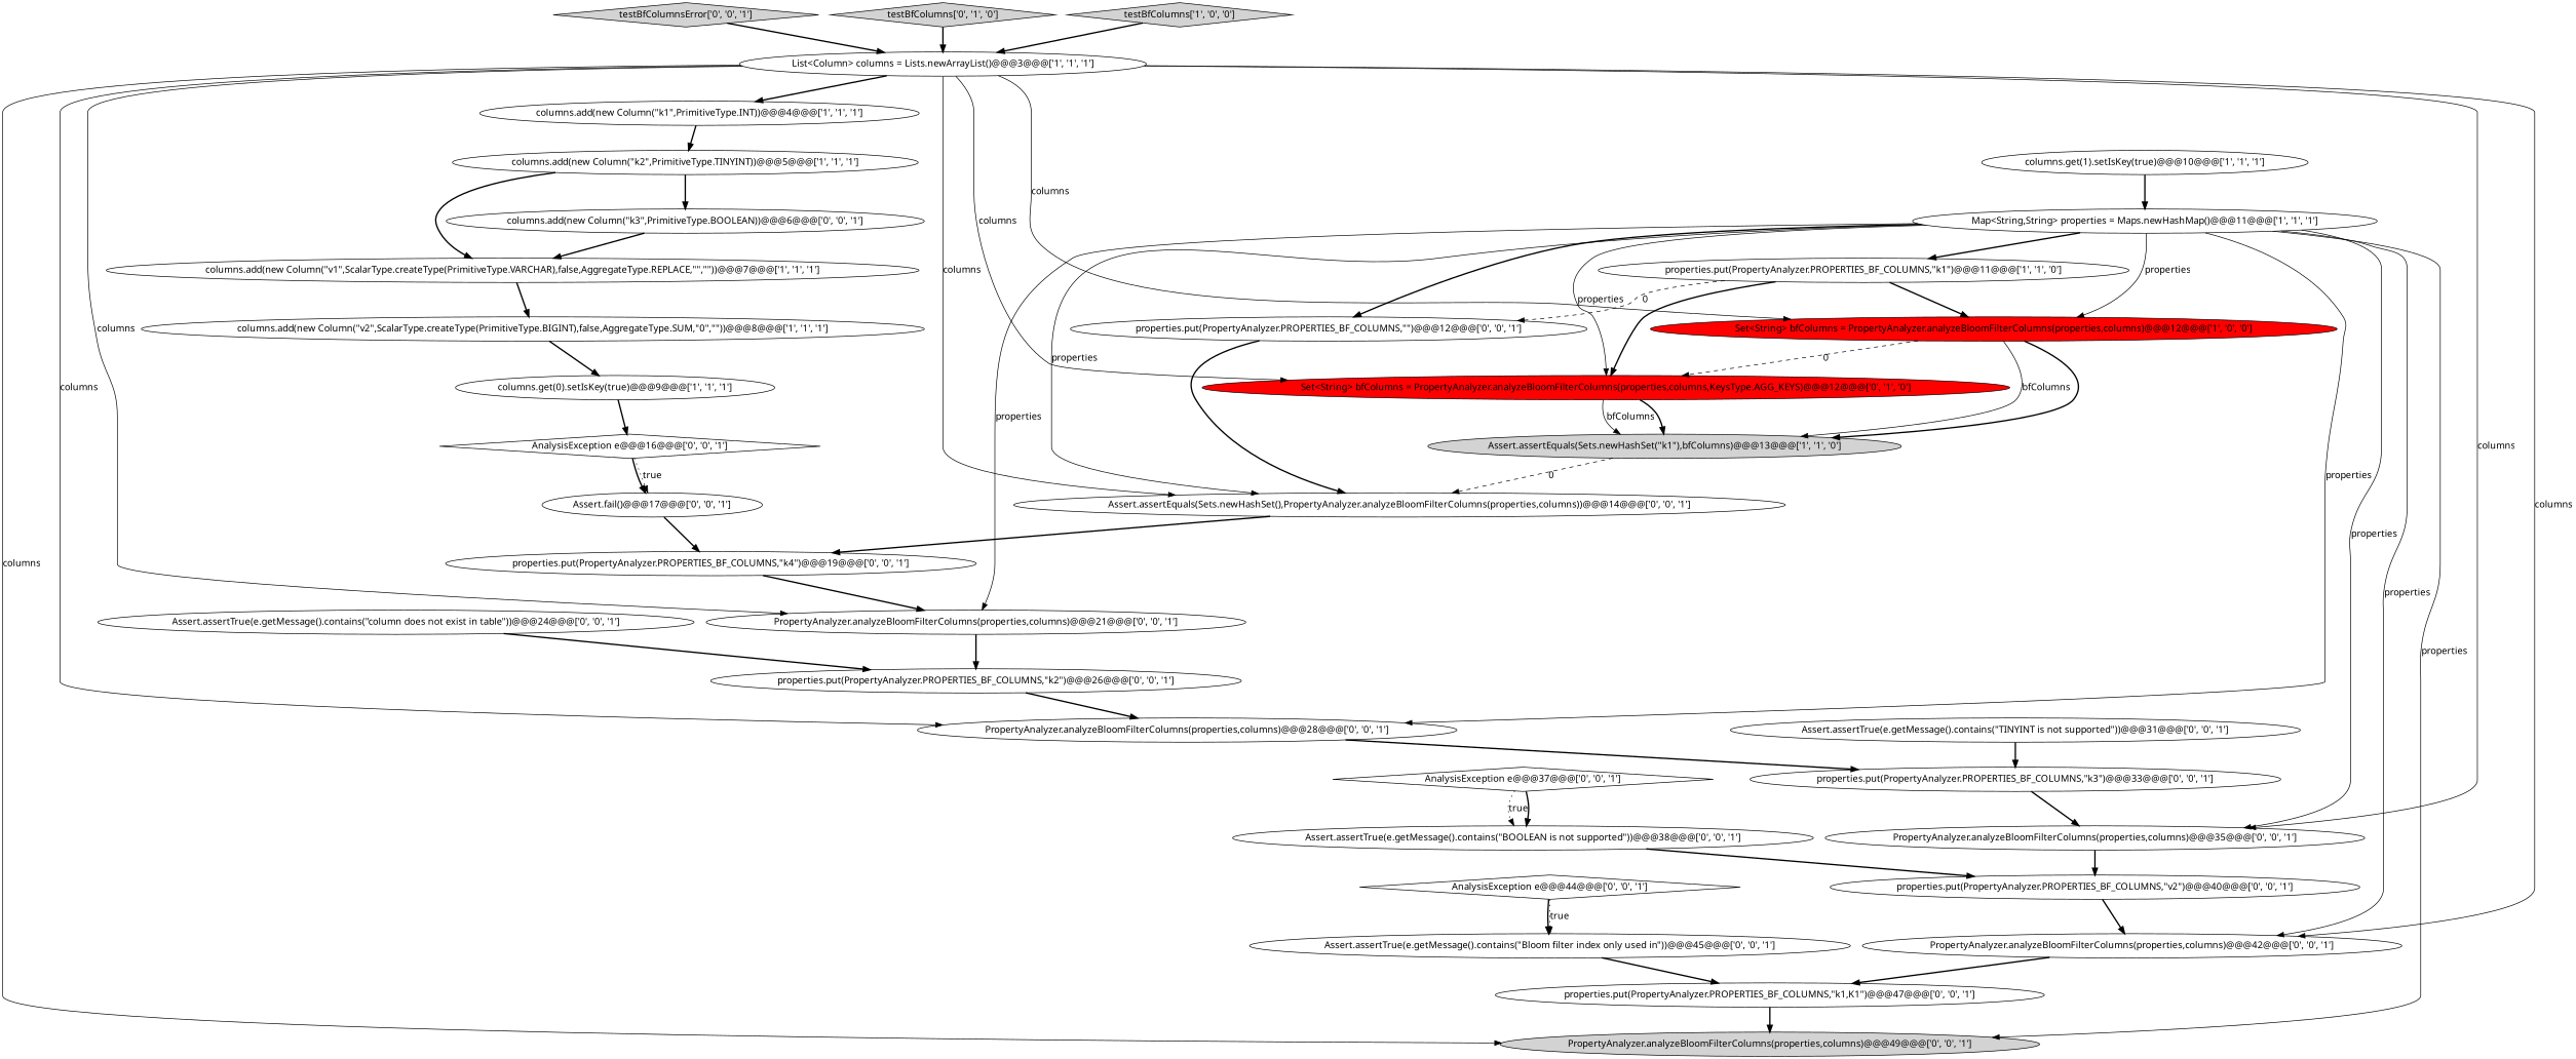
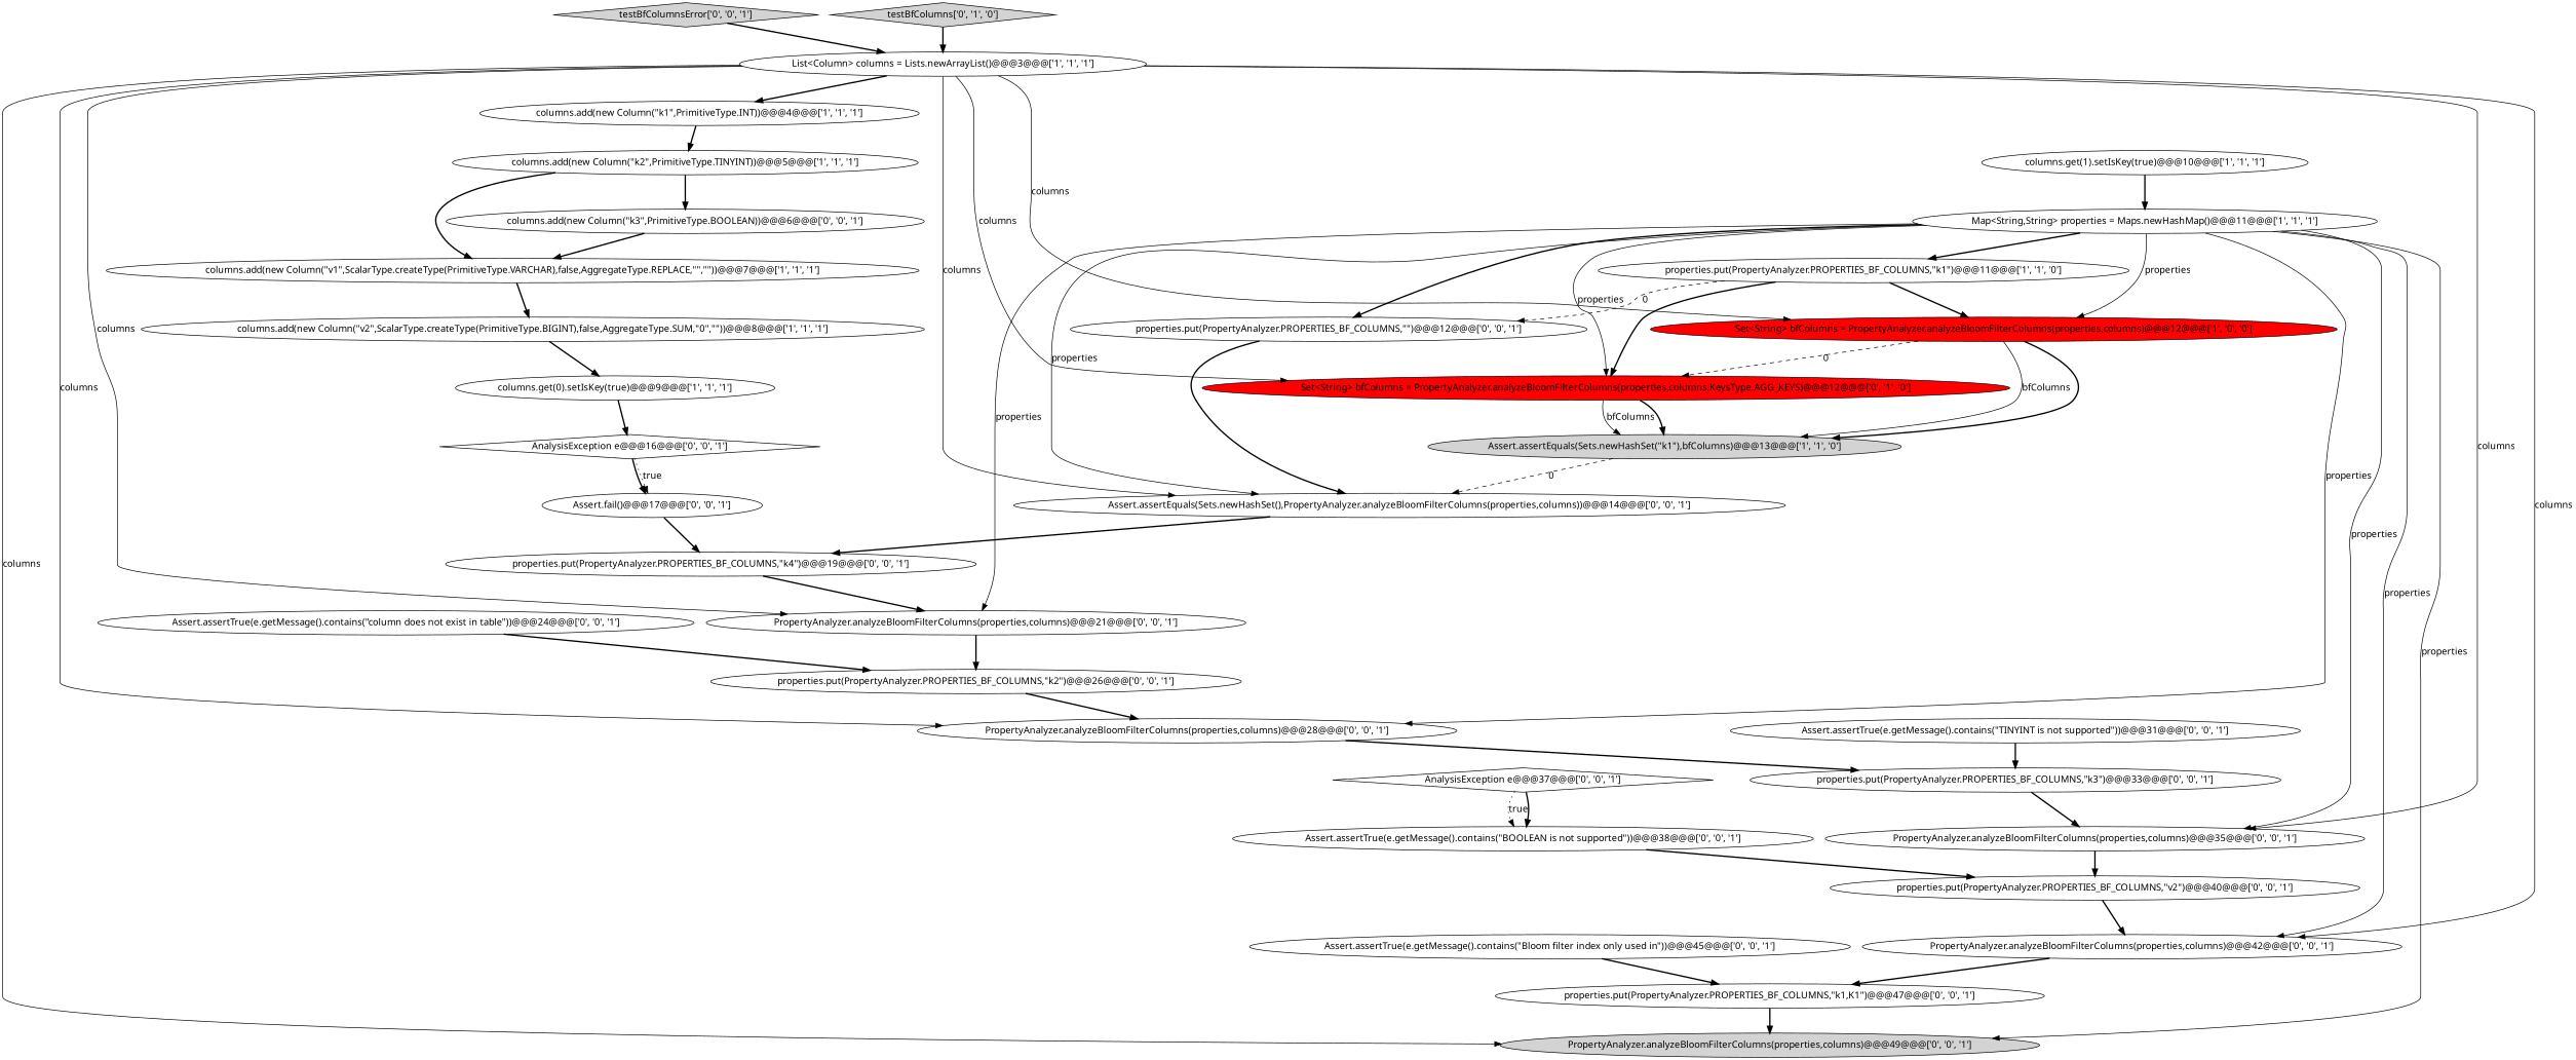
  digraph {
    fontname="Noto Sans"
    node [fillcolor=white fontname="Noto Sans" shape=ellipse style=filled]
    edge [fontname="Noto Sans" style=bold]
    n1 [fillcolor=lightgray label="PropertyAnalyzer.analyzeBloomFilterColumns(properties,columns)@@@49@@@['0', '0', '1']"]
    n2 [label="Assert.assertTrue(e.getMessage().contains(\"TINYINT is not supported\"))@@@31@@@['0', '0', '1']"]
    n3 [label="properties.put(PropertyAnalyzer.PROPERTIES_BF_COLUMNS,\"k3\")@@@33@@@['0', '0', '1']"]
    n4 [label="AnalysisException e@@@16@@@['0', '0', '1']" shape=diamond]
    n5 [label="Assert.fail()@@@17@@@['0', '0', '1']"]
    n6 [label="properties.put(PropertyAnalyzer.PROPERTIES_BF_COLUMNS,\"k4\")@@@19@@@['0', '0', '1']"]
    n7 [label="Map<String,String> properties = Maps.newHashMap()@@@11@@@['1', '1', '1']"]
    n8 [label="PropertyAnalyzer.analyzeBloomFilterColumns(properties,columns)@@@28@@@['0', '0', '1']"]
    n9 [fillcolor=red label="Set<String> bfColumns = PropertyAnalyzer.analyzeBloomFilterColumns(properties,columns)@@@12@@@['1', '0', '0']"]
    n10 [fillcolor=red label="Set<String> bfColumns = PropertyAnalyzer.analyzeBloomFilterColumns(properties,columns,KeysType.AGG_KEYS)@@@12@@@['0', '1', '0']"]
    n11 [label="PropertyAnalyzer.analyzeBloomFilterColumns(properties,columns)@@@42@@@['0', '0', '1']"]
    n12 [label="properties.put(PropertyAnalyzer.PROPERTIES_BF_COLUMNS,\"k1\")@@@11@@@['1', '1', '0']"]
    n13 [label="PropertyAnalyzer.analyzeBloomFilterColumns(properties,columns)@@@35@@@['0', '0', '1']"]
    n14 [label="PropertyAnalyzer.analyzeBloomFilterColumns(properties,columns)@@@21@@@['0', '0', '1']"]
    n15 [label="properties.put(PropertyAnalyzer.PROPERTIES_BF_COLUMNS,\"\")@@@12@@@['0', '0', '1']"]
    n16 [label="Assert.assertEquals(Sets.newHashSet(),PropertyAnalyzer.analyzeBloomFilterColumns(properties,columns))@@@14@@@['0', '0', '1']"]
    n17 [fillcolor=lightgray label="Assert.assertEquals(Sets.newHashSet(\"k1\"),bfColumns)@@@13@@@['1', '1', '0']"]
    n18 [label="properties.put(PropertyAnalyzer.PROPERTIES_BF_COLUMNS,\"k1,K1\")@@@47@@@['0', '0', '1']"]
    n19 [label="properties.put(PropertyAnalyzer.PROPERTIES_BF_COLUMNS,\"v2\")@@@40@@@['0', '0', '1']"]
    n20 [label="properties.put(PropertyAnalyzer.PROPERTIES_BF_COLUMNS,\"k2\")@@@26@@@['0', '0', '1']"]
    n21 [label="AnalysisException e@@@37@@@['0', '0', '1']" shape=diamond]
    n22 [label="Assert.assertTrue(e.getMessage().contains(\"BOOLEAN is not supported\"))@@@38@@@['0', '0', '1']"]
-   n23 [label="AnalysisException e@@@44@@@['0', '0', '1']" shape=diamond]
    n24 [label="Assert.assertTrue(e.getMessage().contains(\"Bloom filter index only used in\"))@@@45@@@['0', '0', '1']"]
    n25 [label="columns.add(new Column(\"k1\",PrimitiveType.INT))@@@4@@@['1', '1', '1']"]
    n26 [label="columns.add(new Column(\"k2\",PrimitiveType.TINYINT))@@@5@@@['1', '1', '1']"]
    n27 [label="columns.add(new Column(\"k3\",PrimitiveType.BOOLEAN))@@@6@@@['0', '0', '1']"]
    n28 [label="columns.add(new Column(\"v1\",ScalarType.createType(PrimitiveType.VARCHAR),false,AggregateType.REPLACE,\"\",\"\"))@@@7@@@['1', '1', '1']"]
    n29 [fillcolor=lightgray label="testBfColumnsError['0', '0', '1']" shape=diamond]
    n30 [label="List<Column> columns = Lists.newArrayList()@@@3@@@['1', '1', '1']"]
    n31 [label="columns.add(new Column(\"v2\",ScalarType.createType(PrimitiveType.BIGINT),false,AggregateType.SUM,\"0\",\"\"))@@@8@@@['1', '1', '1']"]
    n32 [label="columns.get(0).setIsKey(true)@@@9@@@['1', '1', '1']"]
    n33 [label="columns.get(1).setIsKey(true)@@@10@@@['1', '1', '1']"]
    n34 [fillcolor=lightgray label="testBfColumns['0', '1', '0']" shape=diamond]
-   n35 [fillcolor=lightgray label="testBfColumns['1', '0', '0']" shape=diamond]
    n36 [label="Assert.assertTrue(e.getMessage().contains(\"column does not exist in table\"))@@@24@@@['0', '0', '1']"]
    n2 -> n3
    n3 -> n13
    n4 -> n5 [label=true style=dotted]
    n4 -> n5
    n5 -> n6
    n6 -> n14
    n7 -> n1 [label=properties style=solid]
    n7 -> n8 [label=properties style=solid]
    n7 -> n9 [label=properties style=solid]
    n7 -> n10 [label=properties style=solid]
    n7 -> n11 [label=properties style=solid]
    n7 -> n12
    n7 -> n13 [label=properties style=solid]
    n7 -> n14 [label=properties style=solid]
    n7 -> n15
    n7 -> n16 [label=properties style=solid]
    n8 -> n3
    n9 -> n10 [label=0 style=dashed]
    n9 -> n17 [label=bfColumns style=solid]
    n9 -> n17
    n10 -> n17 [label=bfColumns style=solid]
    n10 -> n17
    n11 -> n18
    n12 -> n9
    n12 -> n10
    n12 -> n15 [label=0 style=dashed]
    n13 -> n19
    n14 -> n20
    n15 -> n16
    n16 -> n6
    n17 -> n16 [label=0 style=dashed]
    n18 -> n1
    n19 -> n11
    n20 -> n8
    n21 -> n22 [label=true style=dotted]
    n21 -> n22
    n22 -> n19
-   n23 -> n24 [label=true style=dotted]
-   n23 -> n24
    n24 -> n18
    n25 -> n26
    n26 -> n27
    n26 -> n28
    n27 -> n28
    n28 -> n31
    n29 -> n30
    n30 -> n1 [label=columns style=solid]
    n30 -> n8 [label=columns style=solid]
    n30 -> n9 [label=columns style=solid]
    n30 -> n10 [label=columns style=solid]
    n30 -> n11 [label=columns style=solid]
    n30 -> n13 [label=columns style=solid]
    n30 -> n14 [label=columns style=solid]
    n30 -> n16 [label=columns style=solid]
    n30 -> n25
    n31 -> n32
    n32 -> n4
    n33 -> n7
    n34 -> n30
-   n35 -> n30
    n36 -> n20
  }
